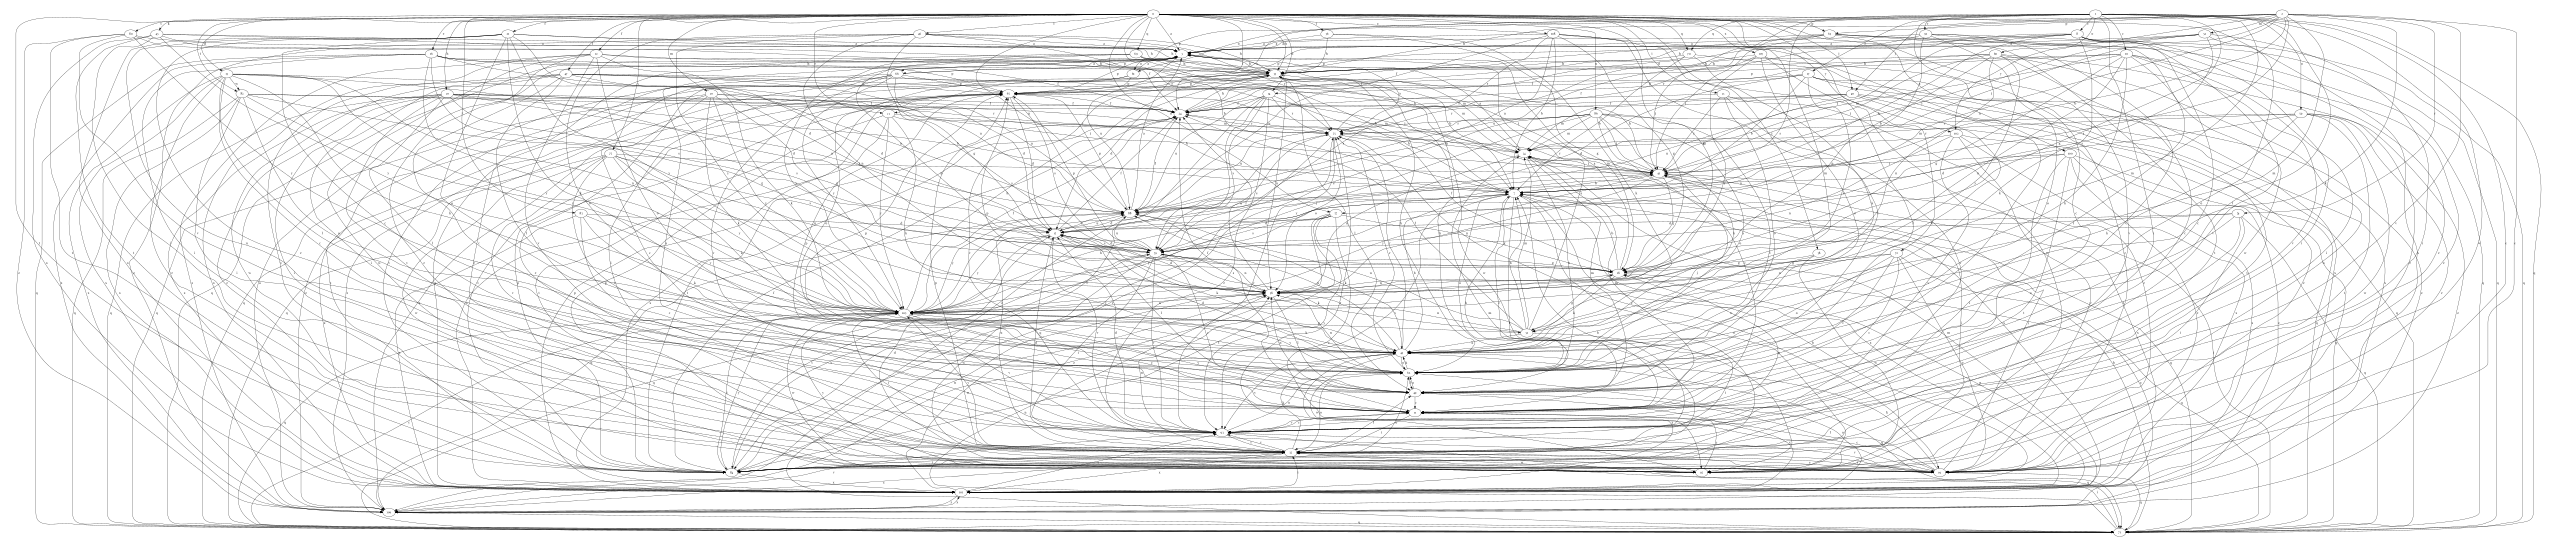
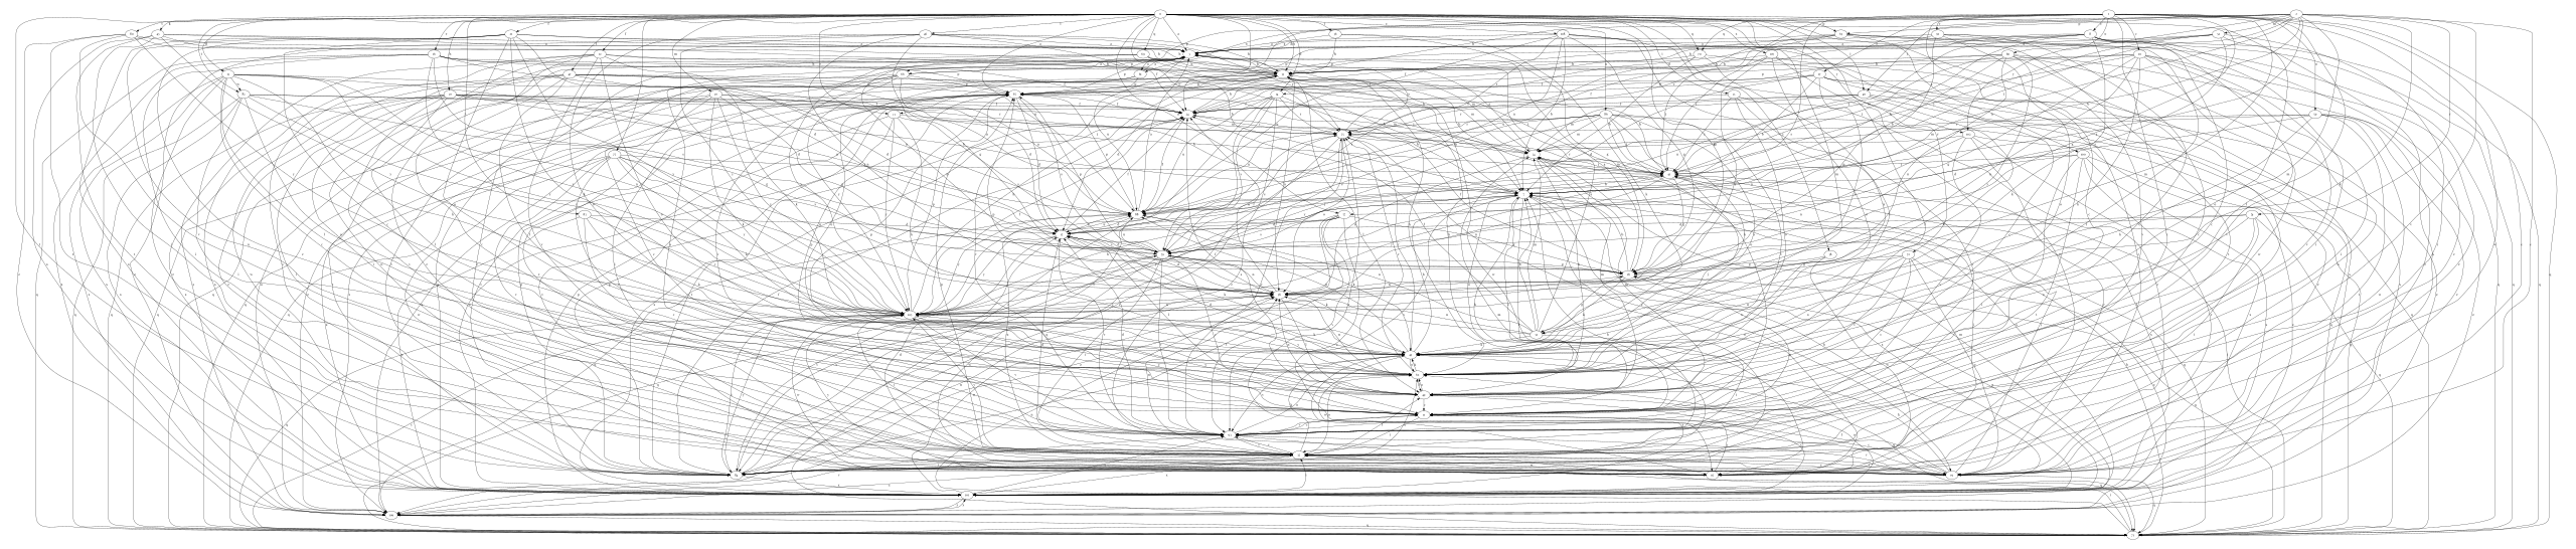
  strict digraph {
    fontname="Playfair Display"
    node [fontname="Playfair Display"]
    edge [fontname="Playfair Display"]
    0
    3
    7
    13
    14
    16
    21
    22
    24
    28
    30
    33
    35
    36
    38
    40
    43
    46
    47
    50
    51
    57
    65
    69
    70
    72
    73
    77
    80
    82
    83
    84
    86
    88
    100
    101
    102
    107
    108
    61
    71
    66
    67
    11
    37
    97
    93
    62
    19
    49
    45
    58
    105
    15
    109
    79
    75
    41
    54
    1
    8
    10
    17
    59
    60
    91
    2
    52
    74
    0 -> 3 [label=a]
    0 -> 7 [label=b]
    0 -> 13 [label=d]
    0 -> 14 [label=d]
    0 -> 16 [label=e]
    0 -> 21 [label=f]
    0 -> 22 [label=f]
    0 -> 24 [label=f]
    0 -> 28 [label=g]
    0 -> 30 [label=h]
    0 -> 33 [label=h]
    0 -> 35 [label=i]
    0 -> 36 [label=i]
    0 -> 38 [label=j]
    0 -> 40 [label=j]
    0 -> 43 [label=k]
    0 -> 46 [label=l]
    0 -> 47 [label=l]
    0 -> 50 [label=m]
    0 -> 51 [label=m]
    0 -> 57 [label=n]
    0 -> 65 [label=p]
    0 -> 69 [label=q]
    0 -> 70 [label=q]
    0 -> 72 [label=r]
    0 -> 73 [label=r]
    0 -> 77 [label=s]
    0 -> 80 [label=t]
    0 -> 82 [label=t]
    0 -> 83 [label=t]
    0 -> 84 [label=t]
    0 -> 86 [label=u]
    0 -> 88 [label=u]
    0 -> 100 [label=x]
    0 -> 101 [label=x]
    0 -> 102 [label=y]
    0 -> 107 [label=z]
    0 -> 108 [label=z]
    3 -> 33 [label=h]
    3 -> 84 [label=t]
    3 -> 88 [label=u]
    3 -> 61 [label=o]
    3 -> 71 [label=q]
    3 -> 66 [label=p]
    3 -> 67 [label=p]
    7 -> 88 [label=u]
    7 -> 101 [label=x]
    7 -> 71 [label=q]
    7 -> 11 [label=c]
    7 -> 37 [label=i]
    7 -> 97 [label=w]
    7 -> 93 [label=v]
    7 -> 62 [label=o]
    13 -> 82 [label=w]
    13 -> 88 [label=u]
    13 -> 101 [label=x]
    13 -> 11 [label=c]
    13 -> 19 [label=e]
    13 -> 49 [label=l]
    13 -> 45 [label=k]
    13 -> 58 [label=n]
    13 -> 105 [label=y]
    13 -> 15 [label=d]
    13 -> 109 [label=z]
    14 -> 7 [label=b]
    14 -> 24 [label=f]
    14 -> 84 [label=t]
    14 -> 88 [label=u]
    14 -> 19 [label=e]
    14 -> 109 [label=z]
    14 -> 79 [label=s]
    14 -> 75 [label=r]
    16 -> 24 [label=f]
    16 -> 33 [label=h]
    16 -> 88 [label=u]
    16 -> 71 [label=q]
    16 -> 67 [label=p]
    16 -> 37 [label=i]
    16 -> 105 [label=y]
    16 -> 109 [label=z]
    16 -> 79 [label=s]
    21 -> 3 [label=a]
    21 -> 33 [label=h]
    21 -> 101 [label=x]
    21 -> 11 [label=c]
    21 -> 37 [label=u]
    21 -> 62 [label=o]
    21 -> 19 [label=e]
    21 -> 45 [label=k]
    21 -> 105 [label=y]
    21 -> 15 [label=d]
    22 -> 7 [label=b]
    22 -> 33 [label=h]
    22 -> 84 [label=t]
    22 -> 97 [label=w]
    22 -> 93 [label=v]
    22 -> 62 [label=o]
    22 -> 19 [label=e]
    22 -> 45 [label=k]
    22 -> 109 [label=z]
    24 -> 33 [label=h]
    24 -> 84 [label=t]
    24 -> 101 [label=x]
    24 -> 75 [label=r]
    28 -> 3 [label=a]
    28 -> 7 [label=b]
    28 -> 24 [label=f]
    28 -> 71 [label=q]
    28 -> 45 [label=k]
    28 -> 58 [label=n]
    30 -> 7 [label=b]
    30 -> 24 [label=f]
    30 -> 88 [label=u]
    30 -> 101 [label=x]
    30 -> 71 [label=q]
    30 -> 37 [label=i]
    30 -> 93 [label=v]
    30 -> 19 [label=e]
    30 -> 49 [label=l]
-   30 -> 79 [label=s]
    30 -> 41 [label=j]
    30 -> 54 [label=m]
    33 -> 67 [label=p]
    33 -> 37 [label=i]
    33 -> 97 [label=w]
    33 -> 93 [label=v]
    33 -> 49 [label=l]
    33 -> 58 [label=n]
    33 -> 15 [label=d]
    33 -> 109 [label=z]
    35 -> 24 [label=f]
    35 -> 93 [label=v]
    35 -> 62 [label=o]
    35 -> 19 [label=e]
    35 -> 41 [label=j]
    36 -> 3 [label=a]
    36 -> 28 [label=g]
    36 -> 33 [label=h]
    36 -> 45 [label=k]
    38 -> 28 [label=g]
    38 -> 97 [label=w]
    38 -> 62 [label=o]
    40 -> 24 [label=f]
    40 -> 88 [label=u]
    40 -> 71 [label=q]
    40 -> 19 [label=e]
    40 -> 45 [label=k]
    40 -> 75 [label=r]
    40 -> 54 [label=m]
    43 -> 3 [label=a]
    43 -> 33 [label=h]
    43 -> 84 [label=t]
    43 -> 101 [label=x]
    43 -> 37 [label=i]
    43 -> 105 [label=y]
    43 -> 75 [label=r]
    46 -> 3 [label=a]
    46 -> 7 [label=b]
    46 -> 28 [label=g]
    46 -> 33 [label=h]
    46 -> 62 [label=o]
    46 -> 58 [label=n]
    46 -> 105 [label=y]
    46 -> 109 [label=z]
    46 -> 75 [label=r]
    47 -> 88 [label=u]
    47 -> 101 [label=x]
    47 -> 67 [label=p]
    47 -> 11 [label=c]
    47 -> 37 [label=i]
    47 -> 97 [label=w]
    47 -> 49 [label=l]
    47 -> 15 [label=d]
    47 -> 41 [label=j]
    47 -> 54 [label=m]
    50 -> 7 [label=b]
    50 -> 24 [label=f]
    50 -> 28 [label=g]
    50 -> 84 [label=t]
    50 -> 71 [label=q]
    50 -> 11 [label=c]
    50 -> 45 [label=k]
    50 -> 105 [label=y]
    51 -> 3 [label=a]
    51 -> 7 [label=b]
    51 -> 24 [label=f]
    51 -> 28 [label=g]
    51 -> 88 [label=u]
    51 -> 67 [label=p]
    51 -> 37 [label=i]
    51 -> 45 [label=k]
    51 -> 58 [label=n]
    51 -> 54 [label=m]
    57 -> 28 [label=g]
    57 -> 84 [label=t]
    57 -> 93 [label=v]
    57 -> 19 [label=e]
    57 -> 105 [label=y]
    57 -> 15 [label=d]
    57 -> 109 [label=z]
    57 -> 79 [label=s]
    65 -> 3 [label=a]
    65 -> 24 [label=f]
    65 -> 84 [label=t]
    65 -> 88 [label=u]
    65 -> 71 [label=q]
    65 -> 97 [label=w]
    65 -> 93 [label=v]
    65 -> 41 [label=j]
    69 -> 7 [label=b]
    69 -> 33 [label=h]
    69 -> 19 [label=e]
    69 -> 58 [label=n]
    69 -> 105 [label=y]
    69 -> 54 [label=m]
    70 -> 7 [label=b]
    70 -> 24 [label=f]
    70 -> 33 [label=h]
    70 -> 11 [label=c]
    70 -> 45 [label=k]
    72 -> 28 [label=g]
    72 -> 11 [label=c]
    72 -> 62 [label=o]
    72 -> 19 [label=e]
    72 -> 49 [label=l]
-   72 -> 58 [label=n]
+   72 -> 45 [label=n]
    72 -> 109 [label=z]
    73 -> 84 [label=t]
    73 -> 101 [label=x]
    73 -> 45 [label=k]
    73 -> 105 [label=y]
    73 -> 79 [label=s]
    73 -> 75 [label=r]
    77 -> 101 [label=x]
    77 -> 11 [label=c]
    77 -> 97 [label=w]
    77 -> 93 [label=v]
    77 -> 45 [label=k]
    77 -> 58 [label=n]
    77 -> 105 [label=y]
    77 -> 79 [label=s]
    77 -> 41 [label=j]
    80 -> 3 [label=a]
    80 -> 24 [label=f]
    80 -> 84 [label=t]
    80 -> 93 [label=v]
    80 -> 105 [label=y]
    80 -> 109 [label=z]
    82 -> 24 [label=f]
    82 -> 28 [label=g]
    82 -> 101 [label=x]
    82 -> 71 [label=q]
    82 -> 37 [label=i]
    82 -> 62 [label=o]
    82 -> 105 [label=y]
    82 -> 75 [label=r]
    83 -> 101 [label=x]
    83 -> 11 [label=c]
    83 -> 45 [label=k]
    83 -> 105 [label=y]
    83 -> 15 [label=d]
    84 -> 7 [label=b]
    84 -> 24 [label=f]
    84 -> 101 [label=x]
    84 -> 67 [label=p]
    84 -> 62 [label=o]
    84 -> 58 [label=n]
    84 -> 105 [label=y]
    84 -> 79 [label=s]
    84 -> 75 [label=r]
    84 -> 54 [label=m]
    86 -> 88 [label=u]
    86 -> 71 [label=q]
    86 -> 11 [label=c]
    86 -> 62 [label=o]
    86 -> 49 [label=l]
    86 -> 45 [label=k]
    86 -> 105 [label=y]
    86 -> 79 [label=s]
    86 -> 75 [label=r]
    86 -> 41 [label=j]
    86 -> 54 [label=m]
    88 -> 3 [label=a]
    88 -> 24 [label=f]
    88 -> 67 [label=p]
    88 -> 45 [label=k]
    88 -> 105 [label=y]
    88 -> 15 [label=d]
    100 -> 84 [label=t]
    100 -> 88 [label=u]
    100 -> 101 [label=x]
    100 -> 71 [label=q]
    100 -> 37 [label=i]
    100 -> 19 [label=e]
    100 -> 41 [label=j]
    101 -> 7 [label=b]
    101 -> 28 [label=g]
    101 -> 67 [label=p]
    101 -> 37 [label=i]
    101 -> 93 [label=v]
    101 -> 62 [label=o]
    101 -> 58 [label=n]
    101 -> 109 [label=z]
    102 -> 101 [label=x]
    102 -> 93 [label=v]
    102 -> 19 [label=e]
    102 -> 58 [label=n]
    102 -> 109 [label=z]
    102 -> 54 [label=m]
    107 -> 33 [label=h]
    107 -> 101 [label=x]
    107 -> 62 [label=o]
    107 -> 49 [label=l]
    107 -> 105 [label=y]
    107 -> 41 [label=j]
    108 -> 3 [label=a]
    108 -> 7 [label=b]
    108 -> 28 [label=g]
    108 -> 88 [label=u]
    108 -> 97 [label=w]
    108 -> 19 [label=e]
    108 -> 49 [label=l]
    108 -> 79 [label=s]
    108 -> 75 [label=r]
    61 -> 3 [label=a]
    61 -> 67 [label=p]
    61 -> 62 [label=o]
    61 -> 109 [label=z]
    71 -> 7 [label=b]
    71 -> 37 [label=i]
    71 -> 58 [label=n]
    71 -> 105 [label=y]
    71 -> 41 [label=j]
    66 -> 3 [label=a]
    66 -> 101 [label=x]
    66 -> 71 [label=q]
    66 -> 67 [label=p]
    66 -> 93 [label=v]
    66 -> 19 [label=e]
    66 -> 105 [label=y]
    66 -> 15 [label=d]
    66 -> 41 [label=j]
    67 -> 24 [label=f]
    67 -> 84 [label=t]
    67 -> 71 [label=q]
    67 -> 15 [label=d]
    67 -> 109 [label=z]
    67 -> 79 [label=s]
    67 -> 54 [label=m]
    11 -> 7 [label=b]
    11 -> 37 [label=i]
    11 -> 93 [label=v]
    11 -> 105 [label=y]
    11 -> 54 [label=m]
    37 -> 84 [label=t]
    37 -> 88 [label=u]
    37 -> 101 [label=x]
    37 -> 97 [label=w]
    37 -> 93 [label=v]
    37 -> 62 [label=o]
    37 -> 19 [label=e]
    37 -> 49 [label=l]
    37 -> 45 [label=k]
    37 -> 58 [label=n]
    37 -> 105 [label=y]
    37 -> 15 [label=d]
    37 -> 109 [label=z]
    97 -> 67 [label=p]
    97 -> 11 [label=c]
    97 -> 105 [label=y]
    97 -> 15 [label=d]
    97 -> 75 [label=r]
    97 -> 41 [label=j]
    93 -> 3 [label=a]
    93 -> 28 [label=g]
    93 -> 71 [label=q]
    93 -> 11 [label=c]
    93 -> 37 [label=i]
    93 -> 62 [label=o]
    93 -> 15 [label=d]
    62 -> 33 [label=h]
    62 -> 67 [label=p]
    62 -> 49 [label=l]
    62 -> 45 [label=k]
    62 -> 58 [label=n]
    62 -> 105 [label=y]
    62 -> 15 [label=d]
    62 -> 75 [label=r]
    62 -> 41 [label=j]
    19 -> 71 [label=q]
    19 -> 67 [label=p]
    19 -> 11 [label=c]
    19 -> 37 [label=i]
    19 -> 93 [label=v]
    19 -> 49 [label=l]
    19 -> 45 [label=k]
    19 -> 41 [label=j]
    49 -> 24 [label=f]
    49 -> 33 [label=h]
    49 -> 101 [label=x]
    49 -> 67 [label=p]
    49 -> 11 [label=c]
    49 -> 62 [label=o]
    49 -> 58 [label=n]
    49 -> 54 [label=m]
    45 -> 7 [label=b]
    45 -> 88 [label=u]
    45 -> 101 [label=x]
    45 -> 71 [label=q]
    45 -> 97 [label=w]
    45 -> 93 [label=v]
    45 -> 62 [label=o]
    45 -> 75 [label=r]
    58 -> 24 [label=f]
    58 -> 49 [label=l]
    58 -> 105 [label=y]
    58 -> 15 [label=d]
    58 -> 79 [label=s]
    105 -> 7 [label=b]
    105 -> 24 [label=f]
    105 -> 33 [label=h]
    105 -> 84 [label=t]
    105 -> 71 [label=q]
-   105 -> 51 [label=p]
+   105 -> 67 [label=p]
    105 -> 11 [label=c]
    105 -> 37 [label=i]
    105 -> 97 [label=w]
    105 -> 93 [label=v]
    105 -> 45 [label=k]
    105 -> 58 [label=n]
    105 -> 75 [label=r]
    105 -> 41 [label=j]
    15 -> 24 [label=f]
    15 -> 88 [label=u]
    15 -> 71 [label=q]
    15 -> 93 [label=v]
    15 -> 49 [label=l]
    15 -> 45 [label=k]
    15 -> 105 [label=y]
    15 -> 79 [label=s]
    15 -> 41 [label=j]
    109 -> 3 [label=a]
    109 -> 88 [label=u]
    109 -> 101 [label=x]
    109 -> 71 [label=q]
    109 -> 93 [label=v]
    109 -> 54 [label=m]
    79 -> 28 [label=g]
    79 -> 84 [label=t]
    79 -> 88 [label=u]
    79 -> 67 [label=p]
    79 -> 11 [label=c]
    79 -> 37 [label=i]
    79 -> 97 [label=w]
    79 -> 93 [label=v]
    79 -> 45 [label=k]
    79 -> 58 [label=n]
    79 -> 15 [label=d]
    75 -> 3 [label=a]
    75 -> 71 [label=q]
    75 -> 93 [label=v]
    75 -> 19 [label=e]
    75 -> 58 [label=o]
    75 -> 79 [label=s]
    75 -> 54 [label=m]
    41 -> 7 [label=b]
    41 -> 28 [label=g]
    41 -> 33 [label=h]
    41 -> 101 [label=x]
    41 -> 58 [label=n]
    41 -> 75 [label=r]
    41 -> 54 [label=m]
    54 -> 3 [label=a]
    54 -> 101 [label=x]
    54 -> 62 [label=o]
    54 -> 58 [label=n]
    54 -> 41 [label=j]
    1 -> 28 [label=g]
    1 -> 51 [label=m]
    1 -> 70 [label=q]
    1 -> 73 [label=r]
    1 -> 88 [label=u]
    1 -> 61 [label=o]
    1 -> 71 [label=q]
    1 -> 11 [label=c]
    1 -> 37 [label=i]
    1 -> 97 [label=w]
    1 -> 19 [label=e]
    1 -> 49 [label=l]
    1 -> 79 [label=s]
    1 -> 8 [label=c]
    1 -> 10 [label=c]
    1 -> 17 [label=e]
    1 -> 59 [label=o]
    1 -> 60 [label=o]
    1 -> 91 [label=v]
    8 -> 3 [label=a]
    8 -> 7 [label=b]
    8 -> 14 [label=d]
    8 -> 71 [label=q]
    8 -> 67 [label=p]
    8 -> 11 [label=c]
    8 -> 37 [label=i]
    8 -> 19 [label=e]
    8 -> 45 [label=k]
    8 -> 41 [label=j]
    10 -> 28 [label=g]
    10 -> 33 [label=h]
    10 -> 67 [label=p]
    10 -> 37 [label=i]
    10 -> 93 [label=v]
    10 -> 19 [label=e]
    10 -> 49 [label=l]
    10 -> 45 [label=k]
    10 -> 58 [label=n]
    10 -> 54 [label=m]
    17 -> 7 [label=b]
    17 -> 24 [label=f]
    17 -> 84 [label=t]
    17 -> 101 [label=x]
    17 -> 67 [label=p]
    17 -> 105 [label=y]
    17 -> 15 [label=d]
    17 -> 109 [label=z]
    59 -> 84 [label=t]
    59 -> 97 [label=w]
    59 -> 19 [label=e]
    59 -> 45 [label=k]
    59 -> 15 [label=d]
    59 -> 109 [label=z]
    59 -> 75 [label=r]
    59 -> 54 [label=m]
    60 -> 7 [label=b]
    60 -> 24 [label=f]
    60 -> 33 [label=h]
    60 -> 11 [label=c]
    60 -> 97 [label=w]
    60 -> 19 [label=e]
    60 -> 58 [label=n]
    60 -> 105 [label=y]
    60 -> 41 [label=j]
    91 -> 3 [label=a]
    91 -> 71 [label=q]
    91 -> 67 [label=p]
    91 -> 11 [label=c]
    91 -> 93 [label=v]
    91 -> 62 [label=o]
    91 -> 58 [label=n]
    2 -> 7 [label=b]
    2 -> 33 [label=h]
    2 -> 40 [label=j]
    2 -> 51 [label=m]
    2 -> 57 [label=n]
    2 -> 65 [label=p]
    2 -> 102 [label=y]
    2 -> 66 [label=p]
    2 -> 93 [label=v]
    2 -> 19 [label=e]
    2 -> 45 [label=k]
    2 -> 79 [label=s]
    2 -> 41 [label=j]
    2 -> 52 [label=m]
    2 -> 74 [label=r]
    52 -> 3 [label=a]
    52 -> 33 [label=h]
    52 -> 37 [label=i]
    52 -> 62 [label=o]
    52 -> 79 [label=s]
    52 -> 75 [label=r]
    52 -> 41 [label=j]
    74 -> 71 [label=q]
    74 -> 37 [label=i]
    74 -> 62 [label=o]
    74 -> 49 [label=l]
    74 -> 15 [label=d]
    74 -> 79 [label=s]
  }
